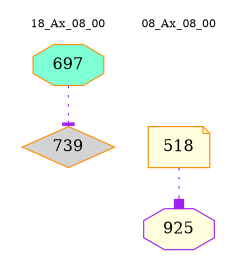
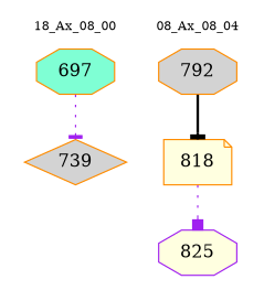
  digraph {
    node [color=darkorange fillcolor=lightgrey shape=octagon style=filled]
    edge [arrowhead=tee color=purple style=dotted]
    n1 [fillcolor=aquamarine label=697]
    n2 [label=739 shape=diamond]
-   n4 [color=purple fillcolor=lightyellow label=925]
-   n5 [fillcolor=lightyellow label=518 shape=note]
+   n3 [label=792]
+   n4 [color=purple fillcolor=lightyellow label=825]
+   n5 [fillcolor=lightyellow label=818 shape=note]
    subgraph cluster_1 {
      color=white
      fontsize=10
      label="18_Ax_08_00"
      n1
      n2
    }
    subgraph cluster_2 {
      color=white
      fontsize=10
-     label="08_Ax_08_00"
+     label="08_Ax_08_04"
+     n3
      n4
      n5
    }
    n1 -> n2
+   n3 -> n5 [color=black style=bold]
    n5 -> n4 [arrowhead=box]
  }
